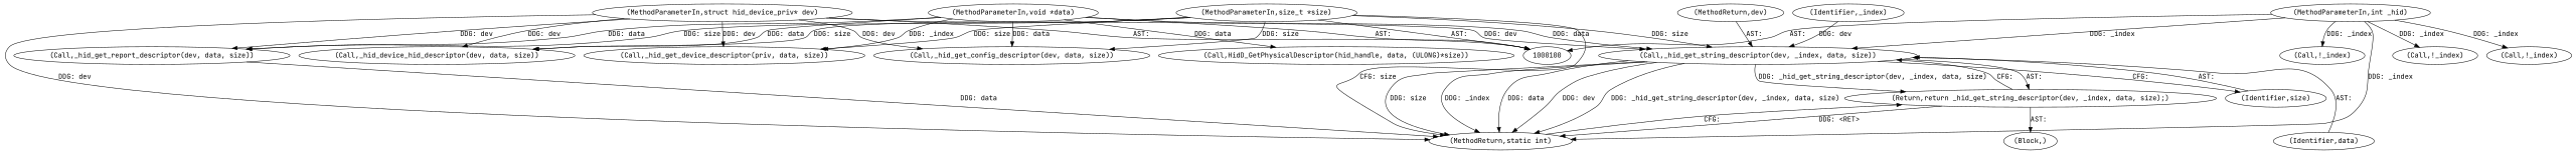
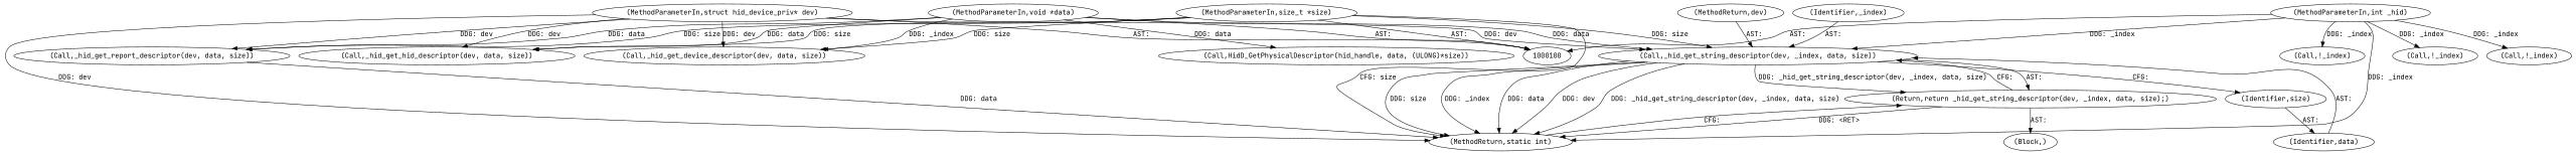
  digraph {
    fontname="JetBrains Mono"
    node [fontname="JetBrains Mono"]
    edge [fontname="JetBrains Mono"]
    n1 [label="(Call,_hid_get_string_descriptor(dev, _index, data, size))"]
    n2 [label="(Return,return _hid_get_string_descriptor(dev, _index, data, size);)"]
    n3 [label="(Identifier,size)"]
    n4 [label="(MethodReturn,static int)"]
    n5 [label="(Block,)"]
    n6 [label="(MethodParameterIn,struct hid_device_priv* dev)"]
    n7 [label="(Call,_hid_get_report_descriptor(dev, data, size))"]
-   n8 [label="(Call,_hid_device_hid_descriptor(dev, data, size))"]
-   n9 [label="(Call,_hid_get_device_descriptor(priv, data, size))"]
-   n10 [label="(Call,_hid_get_config_descriptor(dev, data, size))"]
+   n8 [label="(Call,_hid_get_hid_descriptor(dev, data, size))"]
+   n9 [label="(Call,_hid_get_device_descriptor(dev, data, size))"]
    1000100
    n12 [label="(MethodParameterIn,int _hid)"]
    n13 [label="(Call,!_index)"]
    n14 [label="(Call,!_index)"]
    n15 [label="(Call,!_index)"]
    n16 [label="(MethodParameterIn,void *data)"]
    n17 [label="(Call,HidD_GetPhysicalDescriptor(hid_handle, data, (ULONG)*size))"]
    n18 [label="(MethodParameterIn,size_t *size)"]
    n19 [label="(MethodReturn,dev)"]
    n20 [label="(Identifier,data)"]
    n21 [label="(Identifier,_index)"]
    n1 -> n2 [label="AST: "]
    n1 -> n2 [label="DDG: _hid_get_string_descriptor(dev, _index, data, size)"]
    n1 -> n3 [label="CFG: "]
    n1 -> n4 [label="DDG: size"]
    n1 -> n4 [label="DDG: _index"]
    n1 -> n4 [label="DDG: data"]
    n1 -> n4 [label="DDG: dev"]
    n1 -> n4 [label="DDG: _hid_get_string_descriptor(dev, _index, data, size)"]
    n2 -> n1 [label="CFG: "]
    n2 -> n4 [label="DDG: <RET>"]
    n2 -> n5 [label="AST: "]
-   n3 -> n1 [label="AST: "]
+   n3 -> n20 [label="AST: "]
    n4 -> n2 [label="CFG: "]
    n6 -> n1 [label="DDG: dev"]
    n6 -> n4 [label="DDG: dev"]
    n6 -> n7 [label="DDG: dev"]
    n6 -> n8 [label="DDG: dev"]
    n6 -> n9 [label="DDG: dev"]
-   n6 -> n10 [label="DDG: dev"]
    n6 -> 1000100 [label="AST: "]
    n7 -> n4 [label="DDG: data"]
    n12 -> n1 [label="DDG: _index"]
    n12 -> n4 [label="DDG: _index"]
    n12 -> 1000100 [label="AST: "]
    n12 -> n13 [label="DDG: _index"]
    n12 -> n14 [label="DDG: _index"]
    n12 -> n15 [label="DDG: _index"]
    n16 -> n1 [label="DDG: data"]
    n16 -> n7 [label="DDG: data"]
    n16 -> n8 [label="DDG: data"]
    n16 -> n9 [label="DDG: _index"]
-   n16 -> n10 [label="DDG: data"]
    n16 -> 1000100 [label="AST: "]
    n16 -> n17 [label="DDG: data"]
    n18 -> n1 [label="DDG: size"]
    n18 -> n4 [label="CFG: size"]
    n18 -> n7 [label="DDG: size"]
    n18 -> n8 [label="DDG: size"]
    n18 -> n9 [label="DDG: size"]
-   n18 -> n10 [label="DDG: size"]
    n18 -> 1000100 [label="AST: "]
    n19 -> n1 [label="AST: "]
    n20 -> n1 [label="AST: "]
-   n21 -> n1 [label="DDG: dev"]
+   n21 -> n1 [label="AST: "]
  }
